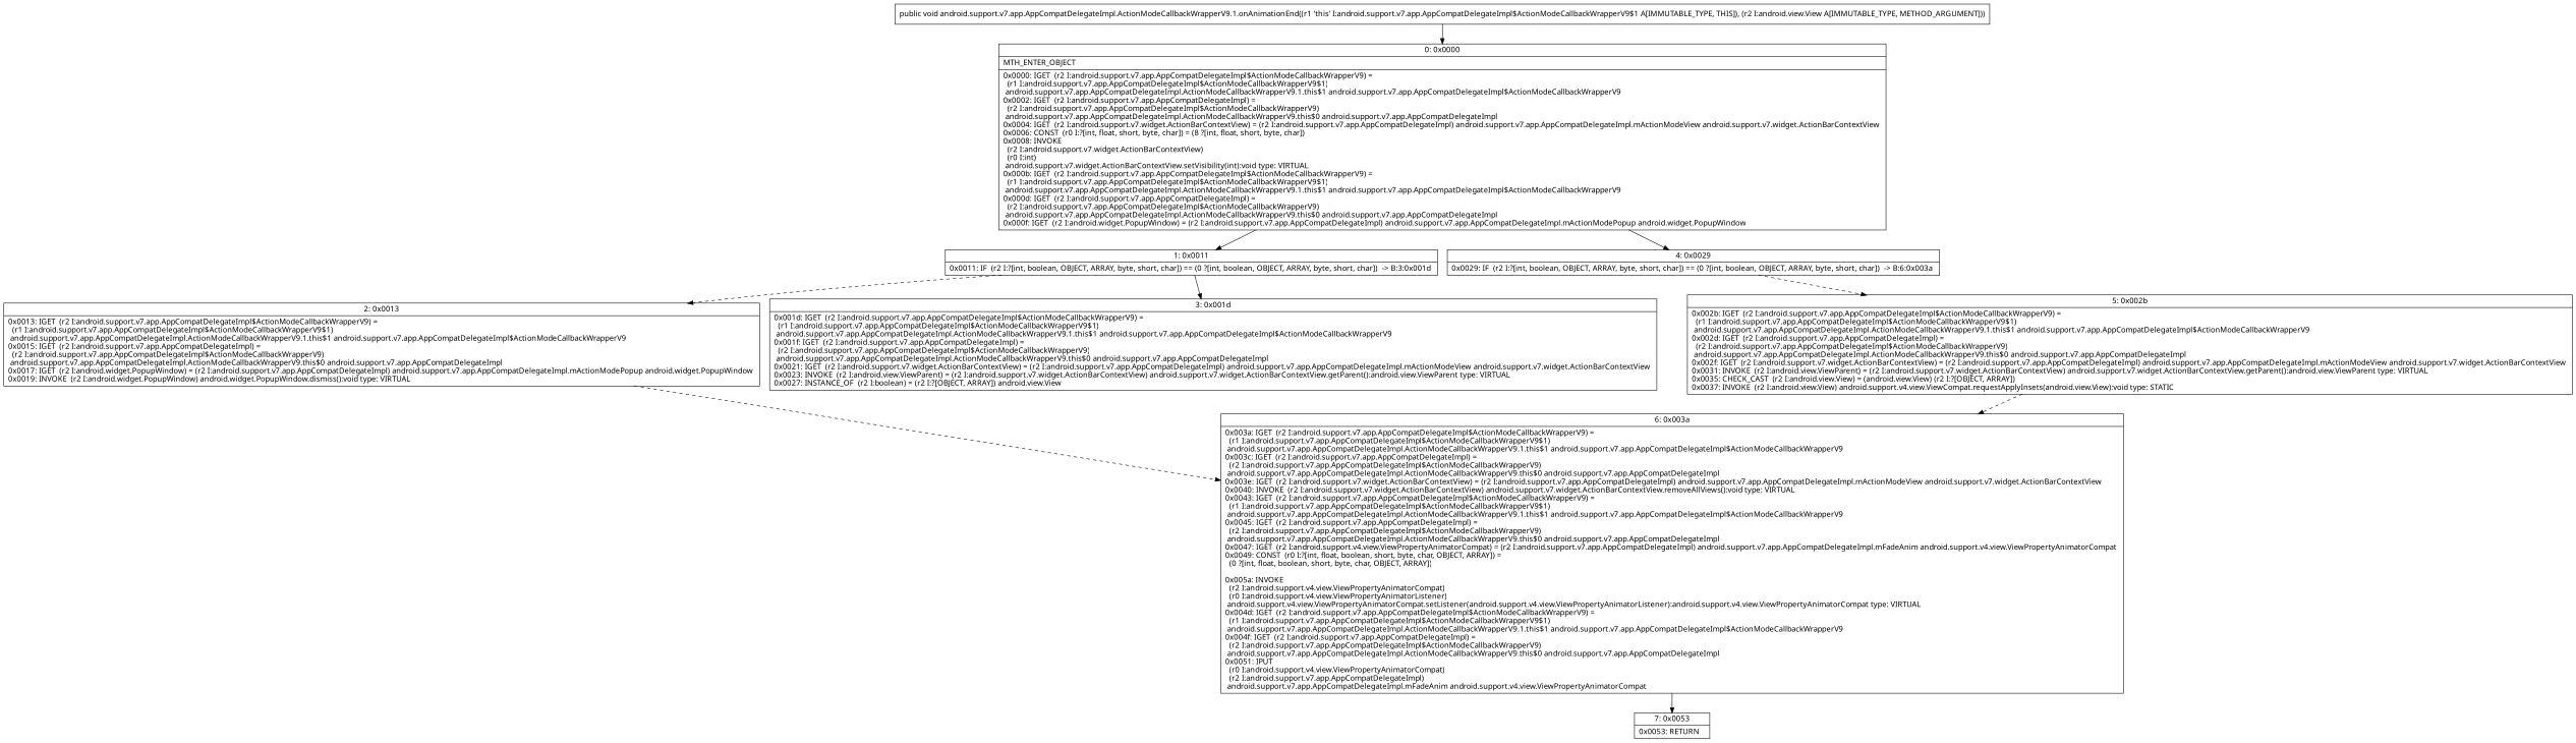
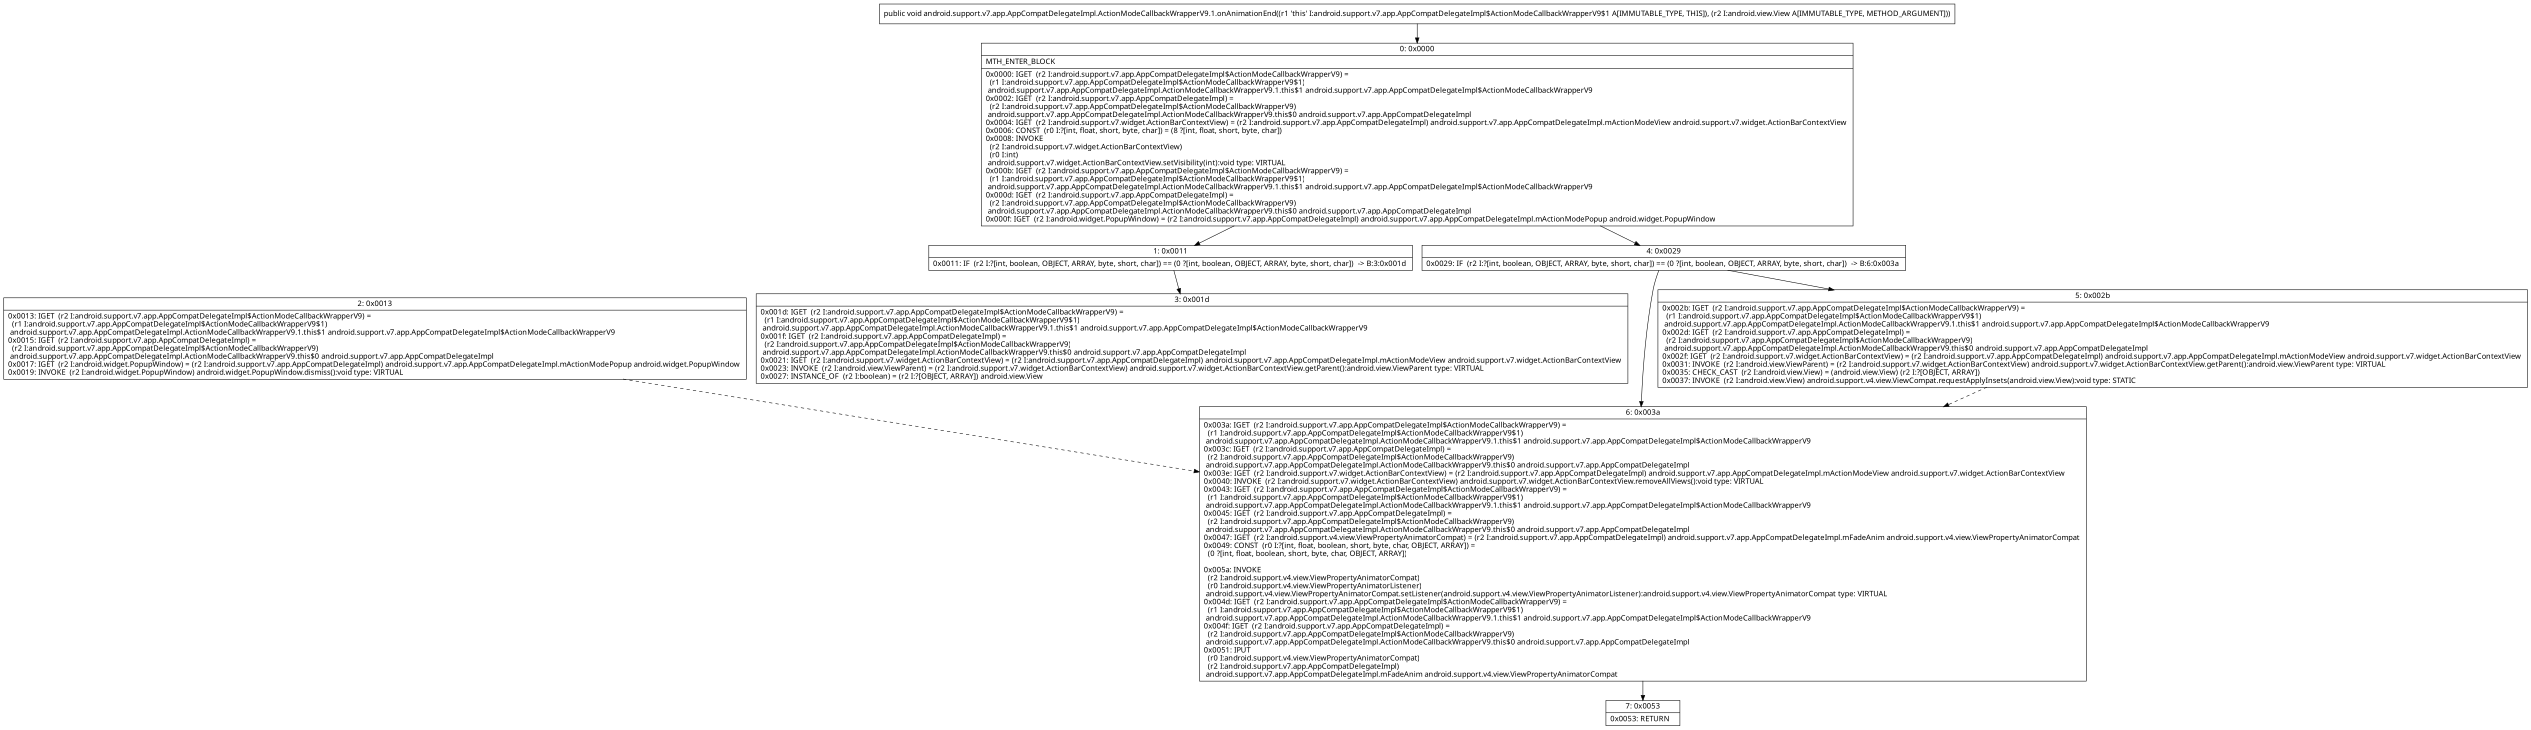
  digraph {
    fontname="Noto Sans"
    node [fontname="Noto Sans" shape=record]
    edge [fontname="Noto Sans"]
-   n1 [label="{0\:\ 0x0000|MTH_ENTER_OBJECT\l|0x0000: IGET  (r2 I:android.support.v7.app.AppCompatDelegateImpl$ActionModeCallbackWrapperV9) = \l  (r1 I:android.support.v7.app.AppCompatDelegateImpl$ActionModeCallbackWrapperV9$1)\l android.support.v7.app.AppCompatDelegateImpl.ActionModeCallbackWrapperV9.1.this$1 android.support.v7.app.AppCompatDelegateImpl$ActionModeCallbackWrapperV9 \l0x0002: IGET  (r2 I:android.support.v7.app.AppCompatDelegateImpl) = \l  (r2 I:android.support.v7.app.AppCompatDelegateImpl$ActionModeCallbackWrapperV9)\l android.support.v7.app.AppCompatDelegateImpl.ActionModeCallbackWrapperV9.this$0 android.support.v7.app.AppCompatDelegateImpl \l0x0004: IGET  (r2 I:android.support.v7.widget.ActionBarContextView) = (r2 I:android.support.v7.app.AppCompatDelegateImpl) android.support.v7.app.AppCompatDelegateImpl.mActionModeView android.support.v7.widget.ActionBarContextView \l0x0006: CONST  (r0 I:?[int, float, short, byte, char]) = (8 ?[int, float, short, byte, char]) \l0x0008: INVOKE  \l  (r2 I:android.support.v7.widget.ActionBarContextView)\l  (r0 I:int)\l android.support.v7.widget.ActionBarContextView.setVisibility(int):void type: VIRTUAL \l0x000b: IGET  (r2 I:android.support.v7.app.AppCompatDelegateImpl$ActionModeCallbackWrapperV9) = \l  (r1 I:android.support.v7.app.AppCompatDelegateImpl$ActionModeCallbackWrapperV9$1)\l android.support.v7.app.AppCompatDelegateImpl.ActionModeCallbackWrapperV9.1.this$1 android.support.v7.app.AppCompatDelegateImpl$ActionModeCallbackWrapperV9 \l0x000d: IGET  (r2 I:android.support.v7.app.AppCompatDelegateImpl) = \l  (r2 I:android.support.v7.app.AppCompatDelegateImpl$ActionModeCallbackWrapperV9)\l android.support.v7.app.AppCompatDelegateImpl.ActionModeCallbackWrapperV9.this$0 android.support.v7.app.AppCompatDelegateImpl \l0x000f: IGET  (r2 I:android.widget.PopupWindow) = (r2 I:android.support.v7.app.AppCompatDelegateImpl) android.support.v7.app.AppCompatDelegateImpl.mActionModePopup android.widget.PopupWindow \l}"]
+   n1 [label="{0\:\ 0x0000|MTH_ENTER_BLOCK\l|0x0000: IGET  (r2 I:android.support.v7.app.AppCompatDelegateImpl$ActionModeCallbackWrapperV9) = \l  (r1 I:android.support.v7.app.AppCompatDelegateImpl$ActionModeCallbackWrapperV9$1)\l android.support.v7.app.AppCompatDelegateImpl.ActionModeCallbackWrapperV9.1.this$1 android.support.v7.app.AppCompatDelegateImpl$ActionModeCallbackWrapperV9 \l0x0002: IGET  (r2 I:android.support.v7.app.AppCompatDelegateImpl) = \l  (r2 I:android.support.v7.app.AppCompatDelegateImpl$ActionModeCallbackWrapperV9)\l android.support.v7.app.AppCompatDelegateImpl.ActionModeCallbackWrapperV9.this$0 android.support.v7.app.AppCompatDelegateImpl \l0x0004: IGET  (r2 I:android.support.v7.widget.ActionBarContextView) = (r2 I:android.support.v7.app.AppCompatDelegateImpl) android.support.v7.app.AppCompatDelegateImpl.mActionModeView android.support.v7.widget.ActionBarContextView \l0x0006: CONST  (r0 I:?[int, float, short, byte, char]) = (8 ?[int, float, short, byte, char]) \l0x0008: INVOKE  \l  (r2 I:android.support.v7.widget.ActionBarContextView)\l  (r0 I:int)\l android.support.v7.widget.ActionBarContextView.setVisibility(int):void type: VIRTUAL \l0x000b: IGET  (r2 I:android.support.v7.app.AppCompatDelegateImpl$ActionModeCallbackWrapperV9) = \l  (r1 I:android.support.v7.app.AppCompatDelegateImpl$ActionModeCallbackWrapperV9$1)\l android.support.v7.app.AppCompatDelegateImpl.ActionModeCallbackWrapperV9.1.this$1 android.support.v7.app.AppCompatDelegateImpl$ActionModeCallbackWrapperV9 \l0x000d: IGET  (r2 I:android.support.v7.app.AppCompatDelegateImpl) = \l  (r2 I:android.support.v7.app.AppCompatDelegateImpl$ActionModeCallbackWrapperV9)\l android.support.v7.app.AppCompatDelegateImpl.ActionModeCallbackWrapperV9.this$0 android.support.v7.app.AppCompatDelegateImpl \l0x000f: IGET  (r2 I:android.widget.PopupWindow) = (r2 I:android.support.v7.app.AppCompatDelegateImpl) android.support.v7.app.AppCompatDelegateImpl.mActionModePopup android.widget.PopupWindow \l}"]
    n2 [label="{1\:\ 0x0011|0x0011: IF  (r2 I:?[int, boolean, OBJECT, ARRAY, byte, short, char]) == (0 ?[int, boolean, OBJECT, ARRAY, byte, short, char])  \-\> B:3:0x001d \l}"]
    n3 [label="{4\:\ 0x0029|0x0029: IF  (r2 I:?[int, boolean, OBJECT, ARRAY, byte, short, char]) == (0 ?[int, boolean, OBJECT, ARRAY, byte, short, char])  \-\> B:6:0x003a \l}"]
    n4 [label="{2\:\ 0x0013|0x0013: IGET  (r2 I:android.support.v7.app.AppCompatDelegateImpl$ActionModeCallbackWrapperV9) = \l  (r1 I:android.support.v7.app.AppCompatDelegateImpl$ActionModeCallbackWrapperV9$1)\l android.support.v7.app.AppCompatDelegateImpl.ActionModeCallbackWrapperV9.1.this$1 android.support.v7.app.AppCompatDelegateImpl$ActionModeCallbackWrapperV9 \l0x0015: IGET  (r2 I:android.support.v7.app.AppCompatDelegateImpl) = \l  (r2 I:android.support.v7.app.AppCompatDelegateImpl$ActionModeCallbackWrapperV9)\l android.support.v7.app.AppCompatDelegateImpl.ActionModeCallbackWrapperV9.this$0 android.support.v7.app.AppCompatDelegateImpl \l0x0017: IGET  (r2 I:android.widget.PopupWindow) = (r2 I:android.support.v7.app.AppCompatDelegateImpl) android.support.v7.app.AppCompatDelegateImpl.mActionModePopup android.widget.PopupWindow \l0x0019: INVOKE  (r2 I:android.widget.PopupWindow) android.widget.PopupWindow.dismiss():void type: VIRTUAL \l}"]
    n5 [label="{3\:\ 0x001d|0x001d: IGET  (r2 I:android.support.v7.app.AppCompatDelegateImpl$ActionModeCallbackWrapperV9) = \l  (r1 I:android.support.v7.app.AppCompatDelegateImpl$ActionModeCallbackWrapperV9$1)\l android.support.v7.app.AppCompatDelegateImpl.ActionModeCallbackWrapperV9.1.this$1 android.support.v7.app.AppCompatDelegateImpl$ActionModeCallbackWrapperV9 \l0x001f: IGET  (r2 I:android.support.v7.app.AppCompatDelegateImpl) = \l  (r2 I:android.support.v7.app.AppCompatDelegateImpl$ActionModeCallbackWrapperV9)\l android.support.v7.app.AppCompatDelegateImpl.ActionModeCallbackWrapperV9.this$0 android.support.v7.app.AppCompatDelegateImpl \l0x0021: IGET  (r2 I:android.support.v7.widget.ActionBarContextView) = (r2 I:android.support.v7.app.AppCompatDelegateImpl) android.support.v7.app.AppCompatDelegateImpl.mActionModeView android.support.v7.widget.ActionBarContextView \l0x0023: INVOKE  (r2 I:android.view.ViewParent) = (r2 I:android.support.v7.widget.ActionBarContextView) android.support.v7.widget.ActionBarContextView.getParent():android.view.ViewParent type: VIRTUAL \l0x0027: INSTANCE_OF  (r2 I:boolean) = (r2 I:?[OBJECT, ARRAY]) android.view.View \l}"]
    n6 [label="{6\:\ 0x003a|0x003a: IGET  (r2 I:android.support.v7.app.AppCompatDelegateImpl$ActionModeCallbackWrapperV9) = \l  (r1 I:android.support.v7.app.AppCompatDelegateImpl$ActionModeCallbackWrapperV9$1)\l android.support.v7.app.AppCompatDelegateImpl.ActionModeCallbackWrapperV9.1.this$1 android.support.v7.app.AppCompatDelegateImpl$ActionModeCallbackWrapperV9 \l0x003c: IGET  (r2 I:android.support.v7.app.AppCompatDelegateImpl) = \l  (r2 I:android.support.v7.app.AppCompatDelegateImpl$ActionModeCallbackWrapperV9)\l android.support.v7.app.AppCompatDelegateImpl.ActionModeCallbackWrapperV9.this$0 android.support.v7.app.AppCompatDelegateImpl \l0x003e: IGET  (r2 I:android.support.v7.widget.ActionBarContextView) = (r2 I:android.support.v7.app.AppCompatDelegateImpl) android.support.v7.app.AppCompatDelegateImpl.mActionModeView android.support.v7.widget.ActionBarContextView \l0x0040: INVOKE  (r2 I:android.support.v7.widget.ActionBarContextView) android.support.v7.widget.ActionBarContextView.removeAllViews():void type: VIRTUAL \l0x0043: IGET  (r2 I:android.support.v7.app.AppCompatDelegateImpl$ActionModeCallbackWrapperV9) = \l  (r1 I:android.support.v7.app.AppCompatDelegateImpl$ActionModeCallbackWrapperV9$1)\l android.support.v7.app.AppCompatDelegateImpl.ActionModeCallbackWrapperV9.1.this$1 android.support.v7.app.AppCompatDelegateImpl$ActionModeCallbackWrapperV9 \l0x0045: IGET  (r2 I:android.support.v7.app.AppCompatDelegateImpl) = \l  (r2 I:android.support.v7.app.AppCompatDelegateImpl$ActionModeCallbackWrapperV9)\l android.support.v7.app.AppCompatDelegateImpl.ActionModeCallbackWrapperV9.this$0 android.support.v7.app.AppCompatDelegateImpl \l0x0047: IGET  (r2 I:android.support.v4.view.ViewPropertyAnimatorCompat) = (r2 I:android.support.v7.app.AppCompatDelegateImpl) android.support.v7.app.AppCompatDelegateImpl.mFadeAnim android.support.v4.view.ViewPropertyAnimatorCompat \l0x0049: CONST  (r0 I:?[int, float, boolean, short, byte, char, OBJECT, ARRAY]) = \l  (0 ?[int, float, boolean, short, byte, char, OBJECT, ARRAY])\l \l0x005a: INVOKE  \l  (r2 I:android.support.v4.view.ViewPropertyAnimatorCompat)\l  (r0 I:android.support.v4.view.ViewPropertyAnimatorListener)\l android.support.v4.view.ViewPropertyAnimatorCompat.setListener(android.support.v4.view.ViewPropertyAnimatorListener):android.support.v4.view.ViewPropertyAnimatorCompat type: VIRTUAL \l0x004d: IGET  (r2 I:android.support.v7.app.AppCompatDelegateImpl$ActionModeCallbackWrapperV9) = \l  (r1 I:android.support.v7.app.AppCompatDelegateImpl$ActionModeCallbackWrapperV9$1)\l android.support.v7.app.AppCompatDelegateImpl.ActionModeCallbackWrapperV9.1.this$1 android.support.v7.app.AppCompatDelegateImpl$ActionModeCallbackWrapperV9 \l0x004f: IGET  (r2 I:android.support.v7.app.AppCompatDelegateImpl) = \l  (r2 I:android.support.v7.app.AppCompatDelegateImpl$ActionModeCallbackWrapperV9)\l android.support.v7.app.AppCompatDelegateImpl.ActionModeCallbackWrapperV9.this$0 android.support.v7.app.AppCompatDelegateImpl \l0x0051: IPUT  \l  (r0 I:android.support.v4.view.ViewPropertyAnimatorCompat)\l  (r2 I:android.support.v7.app.AppCompatDelegateImpl)\l android.support.v7.app.AppCompatDelegateImpl.mFadeAnim android.support.v4.view.ViewPropertyAnimatorCompat \l}"]
    n7 [label="{7\:\ 0x0053|0x0053: RETURN   \l}"]
    n8 [label="{5\:\ 0x002b|0x002b: IGET  (r2 I:android.support.v7.app.AppCompatDelegateImpl$ActionModeCallbackWrapperV9) = \l  (r1 I:android.support.v7.app.AppCompatDelegateImpl$ActionModeCallbackWrapperV9$1)\l android.support.v7.app.AppCompatDelegateImpl.ActionModeCallbackWrapperV9.1.this$1 android.support.v7.app.AppCompatDelegateImpl$ActionModeCallbackWrapperV9 \l0x002d: IGET  (r2 I:android.support.v7.app.AppCompatDelegateImpl) = \l  (r2 I:android.support.v7.app.AppCompatDelegateImpl$ActionModeCallbackWrapperV9)\l android.support.v7.app.AppCompatDelegateImpl.ActionModeCallbackWrapperV9.this$0 android.support.v7.app.AppCompatDelegateImpl \l0x002f: IGET  (r2 I:android.support.v7.widget.ActionBarContextView) = (r2 I:android.support.v7.app.AppCompatDelegateImpl) android.support.v7.app.AppCompatDelegateImpl.mActionModeView android.support.v7.widget.ActionBarContextView \l0x0031: INVOKE  (r2 I:android.view.ViewParent) = (r2 I:android.support.v7.widget.ActionBarContextView) android.support.v7.widget.ActionBarContextView.getParent():android.view.ViewParent type: VIRTUAL \l0x0035: CHECK_CAST  (r2 I:android.view.View) = (android.view.View) (r2 I:?[OBJECT, ARRAY]) \l0x0037: INVOKE  (r2 I:android.view.View) android.support.v4.view.ViewCompat.requestApplyInsets(android.view.View):void type: STATIC \l}"]
    n9 [label="{public void android.support.v7.app.AppCompatDelegateImpl.ActionModeCallbackWrapperV9.1.onAnimationEnd((r1 'this' I:android.support.v7.app.AppCompatDelegateImpl$ActionModeCallbackWrapperV9$1 A[IMMUTABLE_TYPE, THIS]), (r2 I:android.view.View A[IMMUTABLE_TYPE, METHOD_ARGUMENT])) }"]
    n1 -> n2
    n1 -> n3
-   n2 -> n4 [style=dashed]
    n2 -> n5
-   n3 -> n8 [style=dashed]
+   n3 -> n6
+   n3 -> n8 [style=solid]
    n4 -> n6 [style=dashed]
    n6 -> n7
    n8 -> n6 [style=dashed]
    n9 -> n1
  }
